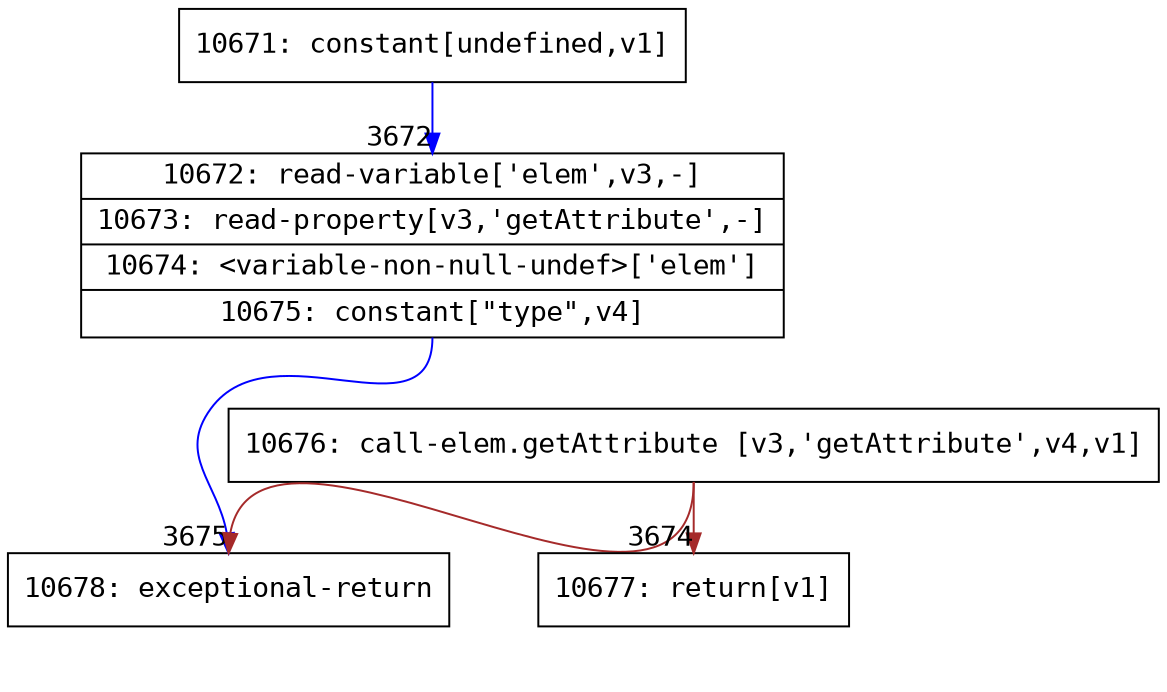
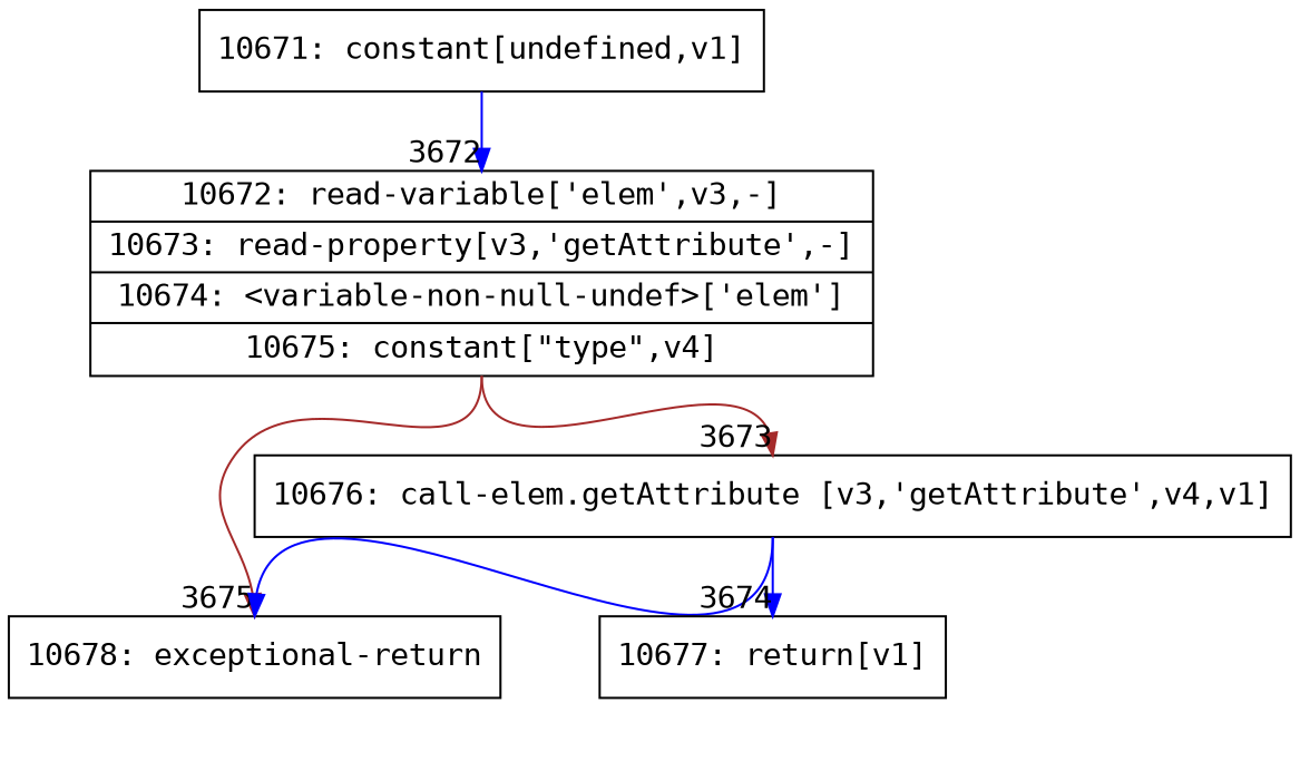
  digraph {
    fontname="DejaVu Sans Mono"
    rankdir=TD
    node [fontname="DejaVu Sans Mono" shape=record]
    edge [color=blue fontname="DejaVu Sans Mono" headport=n tailport=s]
    n1 [label="{10671: constant[undefined,v1]}"]
    n2 [label="{10672: read-variable['elem',v3,-]|10673: read-property[v3,'getAttribute',-]|10674: \<variable-non-null-undef\>['elem']|10675: constant[\"type\",v4]}"]
    n3 [label="{10676: call-elem.getAttribute [v3,'getAttribute',v4,v1]}"]
    n4 [label="{10678: exceptional-return}"]
    n5 [label="{10677: return[v1]}"]
    n1 -> n2 [headlabel="      3672"]
-   n2 -> n4 [headlabel="      3675"]
-   n3 -> n4 [color=brown]
-   n3 -> n5 [color=brown headlabel="      3674"]
+   n2 -> n3 [color=brown headlabel="      3673"]
+   n2 -> n4 [color=brown headlabel="      3675"]
+   n3 -> n4
+   n3 -> n5 [headlabel="      3674"]
  }
